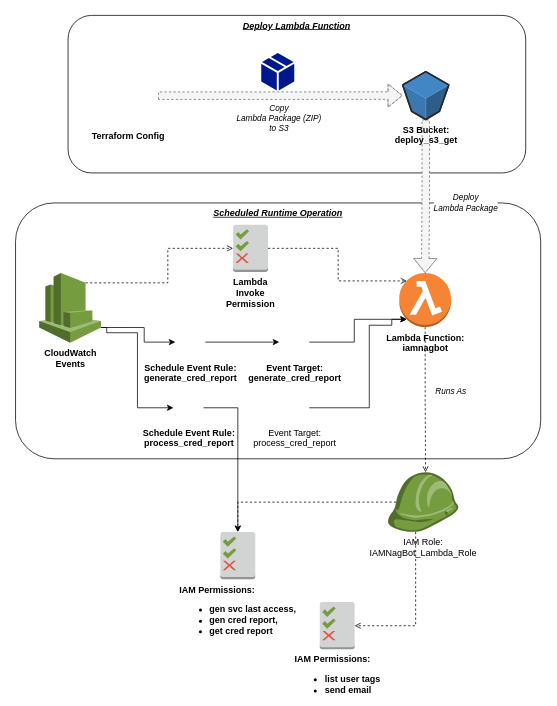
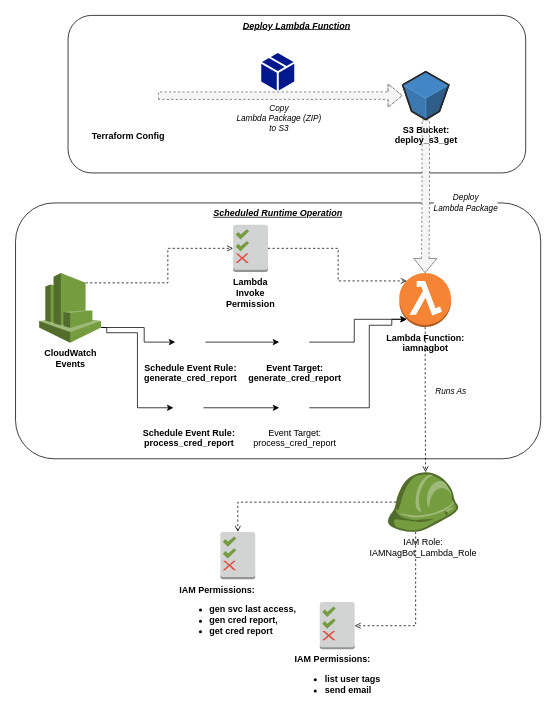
  <mxCell id="0" />
  <mxCell id="1" parent="0" />
  <mxCell id="2" value="Scheduled Runtime Operation" style="rounded=1;whiteSpace=wrap;html=1;align=center;verticalAlign=top;fontStyle=7" vertex="1" parent="1"><mxGeometry x="20" y="270" width="700" height="341" as="geometry" /></mxCell>
  <mxCell id="3" value="Deploy Lambda Function" style="rounded=1;whiteSpace=wrap;html=1;align=center;verticalAlign=top;fontStyle=7" vertex="1" parent="1"><mxGeometry x="90" y="20" width="610" height="210" as="geometry" /></mxCell>
  <mxCell id="4" value="Runs As" style="edgeStyle=orthogonalEdgeStyle;rounded=0;orthogonalLoop=1;jettySize=auto;html=1;exitX=0.5;exitY=1;exitDx=0;exitDy=0;exitPerimeter=0;entryX=0.54;entryY=0;entryDx=0;entryDy=0;entryPerimeter=0;dashed=1;endArrow=open;endFill=0;fontStyle=2" edge="1" parent="1" source="5" target="23"><mxGeometry x="-0.128" y="34" relative="1" as="geometry"><mxPoint as="offset" /></mxGeometry></mxCell>
  <mxCell id="5" value="Lambda Function:&lt;br&gt;iamnagbot&lt;br&gt;" style="outlineConnect=0;dashed=0;verticalLabelPosition=bottom;verticalAlign=top;align=center;html=1;shape=mxgraph.aws3.lambda_function;fillColor=#F58534;gradientColor=none;fontStyle=1" vertex="1" parent="1"><mxGeometry x="531.5" y="363.5" width="69" height="72" as="geometry" /></mxCell>
  <mxCell id="6" style="edgeStyle=orthogonalEdgeStyle;rounded=0;orthogonalLoop=1;jettySize=auto;html=1;exitX=1;exitY=0.78;exitDx=0;exitDy=0;exitPerimeter=0;entryX=0;entryY=0.5;entryDx=0;entryDy=0;" edge="1" parent="1" source="9" target="12"><mxGeometry relative="1" as="geometry"><Array as="points"><mxPoint x="191.5" y="436" /><mxPoint x="191.5" y="456" /></Array></mxGeometry></mxCell>
  <mxCell id="7" style="edgeStyle=orthogonalEdgeStyle;rounded=0;orthogonalLoop=1;jettySize=auto;html=1;exitX=1;exitY=0.78;exitDx=0;exitDy=0;exitPerimeter=0;entryX=0;entryY=0.5;entryDx=0;entryDy=0;" edge="1" parent="1" source="9" target="16"><mxGeometry relative="1" as="geometry"><Array as="points"><mxPoint x="141.5" y="436" /><mxPoint x="141.5" y="443" /><mxPoint x="182.5" y="443" /><mxPoint x="182.5" y="543" /></Array></mxGeometry></mxCell>
  <mxCell id="8" style="edgeStyle=orthogonalEdgeStyle;rounded=0;orthogonalLoop=1;jettySize=auto;html=1;exitX=0.75;exitY=0.14;exitDx=0;exitDy=0;exitPerimeter=0;dashed=1;endArrow=open;endFill=0;entryX=0;entryY=0.5;entryDx=0;entryDy=0;entryPerimeter=0;" edge="1" parent="1" source="9" target="24"><mxGeometry relative="1" as="geometry"><mxPoint x="322.529" y="323.235" as="targetPoint" /><Array as="points"><mxPoint x="113" y="377" /><mxPoint x="223" y="377" /><mxPoint x="223" y="330" /></Array></mxGeometry></mxCell>
  <mxCell id="9" value="CloudWatch&lt;br&gt;Events&lt;br&gt;" style="outlineConnect=0;dashed=0;verticalLabelPosition=bottom;verticalAlign=top;align=center;html=1;shape=mxgraph.aws3.cloudwatch;fillColor=#759C3E;gradientColor=none;fontStyle=1" vertex="1" parent="1"><mxGeometry x="51.5" y="363.5" width="82.5" height="93" as="geometry" /></mxCell>
  <mxCell id="10" style="edgeStyle=orthogonalEdgeStyle;rounded=0;orthogonalLoop=1;jettySize=auto;html=1;exitX=1;exitY=0.5;exitDx=0;exitDy=0;entryX=0.145;entryY=0.855;entryDx=0;entryDy=0;entryPerimeter=0;" edge="1" parent="1" source="14" target="5"><mxGeometry relative="1" as="geometry"><Array as="points"><mxPoint x="471.5" y="456" /><mxPoint x="471.5" y="425" /></Array></mxGeometry></mxCell>
  <mxCell id="11" style="edgeStyle=orthogonalEdgeStyle;rounded=0;orthogonalLoop=1;jettySize=auto;html=1;exitX=1;exitY=0.5;exitDx=0;exitDy=0;entryX=0;entryY=0.5;entryDx=0;entryDy=0;" edge="1" parent="1" source="12" target="14"><mxGeometry relative="1" as="geometry" /></mxCell>
  <mxCell id="12" value="Schedule Event Rule:&lt;br&gt;generate_cred_report&lt;br&gt;" style="shape=image;html=1;verticalAlign=top;verticalLabelPosition=bottom;labelBackgroundColor=#ffffff;imageAspect=0;aspect=fixed;image=https://cdn4.iconfinder.com/data/icons/evil-icons-user-interface/64/clock-128.png;fontStyle=1" vertex="1" parent="1"><mxGeometry x="233" y="435.5" width="40" height="40" as="geometry" /></mxCell>
  <mxCell id="13" style="edgeStyle=orthogonalEdgeStyle;rounded=0;orthogonalLoop=1;jettySize=auto;html=1;exitX=1;exitY=0.5;exitDx=0;exitDy=0;exitPerimeter=0;entryX=0.145;entryY=0.145;entryDx=0;entryDy=0;entryPerimeter=0;dashed=1;endArrow=open;endFill=0;" edge="1" parent="1" source="24" target="5"><mxGeometry relative="1" as="geometry"><mxPoint x="349.588" y="323.235" as="sourcePoint" /><Array as="points"><mxPoint x="450" y="330" /><mxPoint x="450" y="374" /></Array></mxGeometry></mxCell>
  <mxCell id="14" value="Event Target:&lt;br&gt;generate_cred_report&lt;br&gt;" style="shape=image;html=1;verticalAlign=top;verticalLabelPosition=bottom;labelBackgroundColor=#ffffff;imageAspect=0;aspect=fixed;image=https://cdn1.iconfinder.com/data/icons/hawcons/32/698308-icon-41-target-arrow-128.png;fontStyle=1" vertex="1" parent="1"><mxGeometry x="371.5" y="435.5" width="40" height="40" as="geometry" /></mxCell>
- <mxCell id="15" style="edgeStyle=orthogonalEdgeStyle;rounded=0;orthogonalLoop=1;jettySize=auto;html=1;exitX=1;exitY=0.5;exitDx=0;exitDy=0;" edge="1" parent="1" source="16" target="25"><mxGeometry relative="1" as="geometry" /></mxCell>
+ <mxCell id="15" style="edgeStyle=orthogonalEdgeStyle;rounded=0;orthogonalLoop=1;jettySize=auto;html=1;exitX=1;exitY=0.5;exitDx=0;exitDy=0;" edge="1" parent="1" source="16" target="18"><mxGeometry relative="1" as="geometry" /></mxCell>
  <mxCell id="16" value="Schedule Event Rule:&lt;br&gt;process_cred_report&lt;br&gt;" style="shape=image;html=1;verticalAlign=top;verticalLabelPosition=bottom;labelBackgroundColor=#ffffff;imageAspect=0;aspect=fixed;image=https://cdn4.iconfinder.com/data/icons/evil-icons-user-interface/64/clock-128.png;fontStyle=1" vertex="1" parent="1"><mxGeometry x="230.5" y="523" width="40" height="40" as="geometry" /></mxCell>
  <mxCell id="17" style="edgeStyle=orthogonalEdgeStyle;rounded=0;orthogonalLoop=1;jettySize=auto;html=1;exitX=1;exitY=0.5;exitDx=0;exitDy=0;entryX=0.145;entryY=0.855;entryDx=0;entryDy=0;entryPerimeter=0;" edge="1" parent="1" source="18" target="5"><mxGeometry relative="1" as="geometry"><Array as="points"><mxPoint x="491.5" y="543" /><mxPoint x="491.5" y="433" /><mxPoint x="521.5" y="433" /><mxPoint x="521.5" y="425" /></Array></mxGeometry></mxCell>
  <mxCell id="18" value="Event Target:&lt;br&gt;process_cred_report&lt;br&gt;" style="shape=image;html=1;verticalAlign=top;verticalLabelPosition=bottom;labelBackgroundColor=#ffffff;imageAspect=0;aspect=fixed;image=https://cdn1.iconfinder.com/data/icons/hawcons/32/698308-icon-41-target-arrow-128.png" vertex="1" parent="1"><mxGeometry x="371.5" y="523" width="40" height="40" as="geometry" /></mxCell>
  <mxCell id="19" value="Copy&lt;br&gt;Lambda Package (ZIP)&lt;br&gt;to S3" style="edgeStyle=orthogonalEdgeStyle;shape=flexArrow;rounded=0;orthogonalLoop=1;jettySize=auto;html=1;exitX=1;exitY=0.5;exitDx=0;exitDy=0;dashed=1;endArrow=open;endFill=0;fontStyle=2;fillColor=#f5f5f5;strokeColor=#666666;" edge="1" parent="1" source="28" target="27"><mxGeometry x="-0.014" y="-30" relative="1" as="geometry"><mxPoint as="offset" /></mxGeometry></mxCell>
  <mxCell id="20" value="Deploy&lt;br&gt;Lambda Package" style="edgeStyle=orthogonalEdgeStyle;shape=flexArrow;rounded=0;orthogonalLoop=1;jettySize=auto;html=1;entryX=0.5;entryY=0;entryDx=0;entryDy=0;entryPerimeter=0;dashed=1;endArrow=open;endFill=0;fontStyle=2;labelBorderColor=none;fillColor=#f5f5f5;strokeColor=#666666;" edge="1" parent="1" source="27" target="5"><mxGeometry x="0.099" y="54" relative="1" as="geometry"><mxPoint y="-1" as="offset" /></mxGeometry></mxCell>
  <mxCell id="21" style="edgeStyle=orthogonalEdgeStyle;rounded=0;orthogonalLoop=1;jettySize=auto;html=1;exitX=0.4;exitY=1;exitDx=0;exitDy=0;exitPerimeter=0;entryX=1;entryY=0.5;entryDx=0;entryDy=0;entryPerimeter=0;dashed=1;endArrow=open;endFill=0;" edge="1" parent="1" source="23" target="26"><mxGeometry relative="1" as="geometry" /></mxCell>
  <mxCell id="22" style="edgeStyle=orthogonalEdgeStyle;rounded=0;orthogonalLoop=1;jettySize=auto;html=1;exitX=0.125;exitY=0.5;exitDx=0;exitDy=0;exitPerimeter=0;entryX=0.5;entryY=0;entryDx=0;entryDy=0;entryPerimeter=0;dashed=1;endArrow=open;endFill=0;" edge="1" parent="1" source="23" target="25"><mxGeometry relative="1" as="geometry" /></mxCell>
  <mxCell id="23" value="IAM Role:&lt;br&gt;IAMNagBot_Lambda_Role&lt;br&gt;" style="outlineConnect=0;dashed=0;verticalLabelPosition=bottom;verticalAlign=top;align=center;html=1;shape=mxgraph.aws3.role;fillColor=#759C3E;gradientColor=none;" vertex="1" parent="1"><mxGeometry x="515.5" y="629" width="94.5" height="79.5" as="geometry" /></mxCell>
  <mxCell id="24" value="Lambda&lt;br&gt;Invoke&lt;br&gt;Permission&lt;br&gt;" style="outlineConnect=0;dashed=0;verticalLabelPosition=bottom;verticalAlign=top;align=center;html=1;shape=mxgraph.aws3.permissions_2;fillColor=#D2D3D3;gradientColor=none;fontStyle=1" vertex="1" parent="1"><mxGeometry x="310" y="299" width="46.5" height="63" as="geometry" /></mxCell>
  <mxCell id="25" value="&lt;div style=&quot;text-align: justify&quot;&gt;&lt;span&gt;IAM Permissions:&lt;/span&gt;&lt;/div&gt;&lt;ul&gt;&lt;li style=&quot;text-align: justify&quot;&gt;gen svc last access,&lt;/li&gt;&lt;li style=&quot;text-align: justify&quot;&gt;gen cred report,&lt;/li&gt;&lt;li style=&quot;text-align: justify&quot;&gt;get cred report&lt;/li&gt;&lt;/ul&gt;" style="outlineConnect=0;dashed=0;verticalLabelPosition=bottom;verticalAlign=top;align=center;html=1;shape=mxgraph.aws3.permissions_2;fillColor=#D2D3D3;gradientColor=none;fontStyle=1" vertex="1" parent="1"><mxGeometry x="293" y="708.5" width="46.5" height="63" as="geometry" /></mxCell>
  <mxCell id="26" value="&lt;div style=&quot;text-align: justify&quot;&gt;&lt;span&gt;IAM Permissions:&lt;/span&gt;&lt;/div&gt;&lt;ul&gt;&lt;li style=&quot;text-align: justify&quot;&gt;list user tags&lt;/li&gt;&lt;li style=&quot;text-align: justify&quot;&gt;send email&lt;/li&gt;&lt;/ul&gt;" style="outlineConnect=0;dashed=0;verticalLabelPosition=bottom;verticalAlign=top;align=center;html=1;shape=mxgraph.aws3.permissions_2;fillColor=#D2D3D3;gradientColor=none;fontStyle=1" vertex="1" parent="1"><mxGeometry x="425.5" y="802" width="46.5" height="63" as="geometry" /></mxCell>
  <mxCell id="27" value="S3 Bucket:&lt;br&gt;deploy_s3_get&lt;br&gt;" style="verticalLabelPosition=bottom;html=1;verticalAlign=top;strokeWidth=1;align=center;outlineConnect=0;dashed=0;outlineConnect=0;shape=mxgraph.aws3d.s3Bucket;fillColor=#4286c5;strokeColor=#57A2D8;aspect=fixed;fontStyle=1" vertex="1" parent="1"><mxGeometry x="536" y="95" width="61.5" height="63.8" as="geometry" /></mxCell>
  <mxCell id="28" value="Terraform Config" style="shape=image;html=1;verticalAlign=top;verticalLabelPosition=bottom;labelBackgroundColor=#ffffff;imageAspect=0;aspect=fixed;image=https://cdn2.iconfinder.com/data/icons/essential-web-5/50/script-programming-coding-add-on-128.png;fontStyle=1" vertex="1" parent="1"><mxGeometry x="130" y="87" width="80" height="80" as="geometry" /></mxCell>
  <mxCell id="29" value="" style="shadow=0;dashed=0;html=1;strokeColor=none;labelPosition=center;verticalLabelPosition=bottom;verticalAlign=top;align=center;shape=mxgraph.mscae.cloud.service_package;fillColor=#00188D;" vertex="1" parent="1"><mxGeometry x="347.5" y="70" width="44" height="50" as="geometry" /></mxCell>
